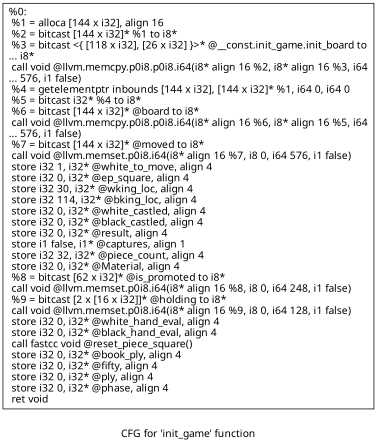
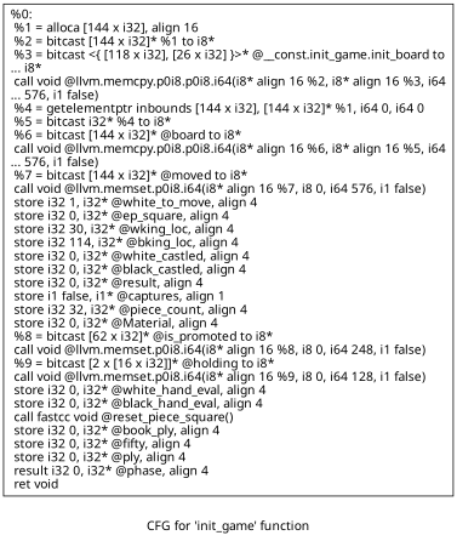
  digraph {
    label="CFG for 'init_game' function"
    rankdir=LR
    fontname="Noto Sans"
-   n1 [label="{%0:\l  %1 = alloca [144 x i32], align 16\l  %2 = bitcast [144 x i32]* %1 to i8*\l  %3 = bitcast \<\{ [118 x i32], [26 x i32] \}\>* @__const.init_game.init_board to\l... i8*\l  call void @llvm.memcpy.p0i8.p0i8.i64(i8* align 16 %2, i8* align 16 %3, i64\l... 576, i1 false)\l  %4 = getelementptr inbounds [144 x i32], [144 x i32]* %1, i64 0, i64 0\l  %5 = bitcast i32* %4 to i8*\l  %6 = bitcast [144 x i32]* @board to i8*\l  call void @llvm.memcpy.p0i8.p0i8.i64(i8* align 16 %6, i8* align 16 %5, i64\l... 576, i1 false)\l  %7 = bitcast [144 x i32]* @moved to i8*\l  call void @llvm.memset.p0i8.i64(i8* align 16 %7, i8 0, i64 576, i1 false)\l  store i32 1, i32* @white_to_move, align 4\l  store i32 0, i32* @ep_square, align 4\l  store i32 30, i32* @wking_loc, align 4\l  store i32 114, i32* @bking_loc, align 4\l  store i32 0, i32* @white_castled, align 4\l  store i32 0, i32* @black_castled, align 4\l  store i32 0, i32* @result, align 4\l  store i1 false, i1* @captures, align 1\l  store i32 32, i32* @piece_count, align 4\l  store i32 0, i32* @Material, align 4\l  %8 = bitcast [62 x i32]* @is_promoted to i8*\l  call void @llvm.memset.p0i8.i64(i8* align 16 %8, i8 0, i64 248, i1 false)\l  %9 = bitcast [2 x [16 x i32]]* @holding to i8*\l  call void @llvm.memset.p0i8.i64(i8* align 16 %9, i8 0, i64 128, i1 false)\l  store i32 0, i32* @white_hand_eval, align 4\l  store i32 0, i32* @black_hand_eval, align 4\l  call fastcc void @reset_piece_square()\l  store i32 0, i32* @book_ply, align 4\l  store i32 0, i32* @fifty, align 4\l  store i32 0, i32* @ply, align 4\l  store i32 0, i32* @phase, align 4\l  ret void\l}" shape=record fontname="Noto Sans"]
+   n1 [label="{%0:\l  %1 = alloca [144 x i32], align 16\l  %2 = bitcast [144 x i32]* %1 to i8*\l  %3 = bitcast \<\{ [118 x i32], [26 x i32] \}\>* @__const.init_game.init_board to\l... i8*\l  call void @llvm.memcpy.p0i8.p0i8.i64(i8* align 16 %2, i8* align 16 %3, i64\l... 576, i1 false)\l  %4 = getelementptr inbounds [144 x i32], [144 x i32]* %1, i64 0, i64 0\l  %5 = bitcast i32* %4 to i8*\l  %6 = bitcast [144 x i32]* @board to i8*\l  call void @llvm.memcpy.p0i8.p0i8.i64(i8* align 16 %6, i8* align 16 %5, i64\l... 576, i1 false)\l  %7 = bitcast [144 x i32]* @moved to i8*\l  call void @llvm.memset.p0i8.i64(i8* align 16 %7, i8 0, i64 576, i1 false)\l  store i32 1, i32* @white_to_move, align 4\l  store i32 0, i32* @ep_square, align 4\l  store i32 30, i32* @wking_loc, align 4\l  store i32 114, i32* @bking_loc, align 4\l  store i32 0, i32* @white_castled, align 4\l  store i32 0, i32* @black_castled, align 4\l  store i32 0, i32* @result, align 4\l  store i1 false, i1* @captures, align 1\l  store i32 32, i32* @piece_count, align 4\l  store i32 0, i32* @Material, align 4\l  %8 = bitcast [62 x i32]* @is_promoted to i8*\l  call void @llvm.memset.p0i8.i64(i8* align 16 %8, i8 0, i64 248, i1 false)\l  %9 = bitcast [2 x [16 x i32]]* @holding to i8*\l  call void @llvm.memset.p0i8.i64(i8* align 16 %9, i8 0, i64 128, i1 false)\l  store i32 0, i32* @white_hand_eval, align 4\l  store i32 0, i32* @black_hand_eval, align 4\l  call fastcc void @reset_piece_square()\l  store i32 0, i32* @book_ply, align 4\l  store i32 0, i32* @fifty, align 4\l  store i32 0, i32* @ply, align 4\l  result i32 0, i32* @phase, align 4\l  ret void\l}" shape=record fontname="Noto Sans"]
  }
